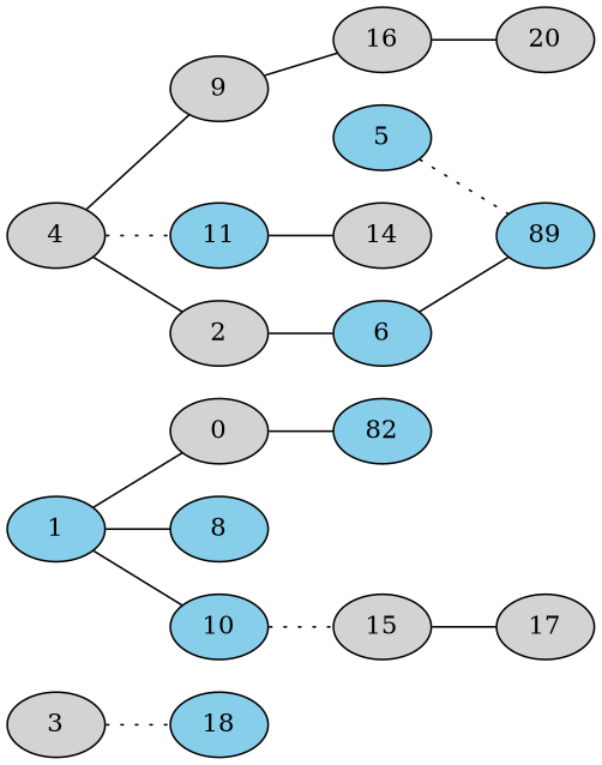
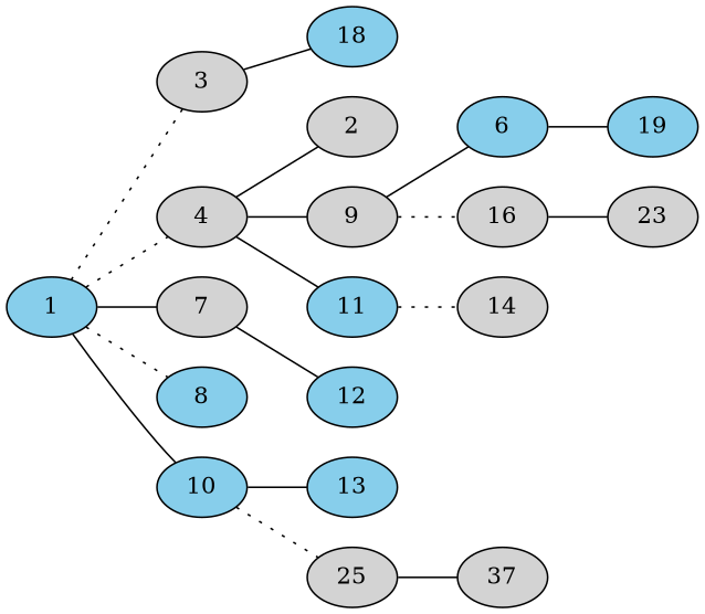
  graph {
    rankdir=LR
    node [fillcolor=lightgrey style=filled]
    edge [style=solid]
    3
    1 [fillcolor=skyblue]
    4
-   7 [label=0]
+   7
    8 [fillcolor=skyblue]
    10 [fillcolor=skyblue]
    2
    6 [fillcolor=skyblue]
    18 [fillcolor=skyblue]
    9
    11 [fillcolor=skyblue]
-   5 [fillcolor=skyblue]
-   19 [fillcolor=skyblue label=89]
-   12 [fillcolor=skyblue label=82]
-   15
+   19 [fillcolor=skyblue]
+   12 [fillcolor=skyblue]
+   13 [fillcolor=skyblue]
+   15 [label=25]
    16
    14
-   17
-   20
-   3 -- 18 [style=dotted]
+   17 [label=37]
+   20 [label=23]
+   3 -- 18
+   1 -- 3 [style=dotted]
+   1 -- 4 [style=dotted]
    1 -- 7
-   1 -- 8
+   1 -- 8 [style=dotted]
    1 -- 10
    4 -- 2
    4 -- 9
-   4 -- 11 [style=dotted]
+   4 -- 11
    7 -- 12
+   10 -- 13
    10 -- 15 [style=dotted]
-   2 -- 6
+   9 -- 6
    6 -- 19
-   9 -- 16
-   11 -- 14
-   5 -- 19 [style=dotted]
+   9 -- 16 [style=dotted]
+   11 -- 14 [style=dotted]
    15 -- 17
    16 -- 20
  }
